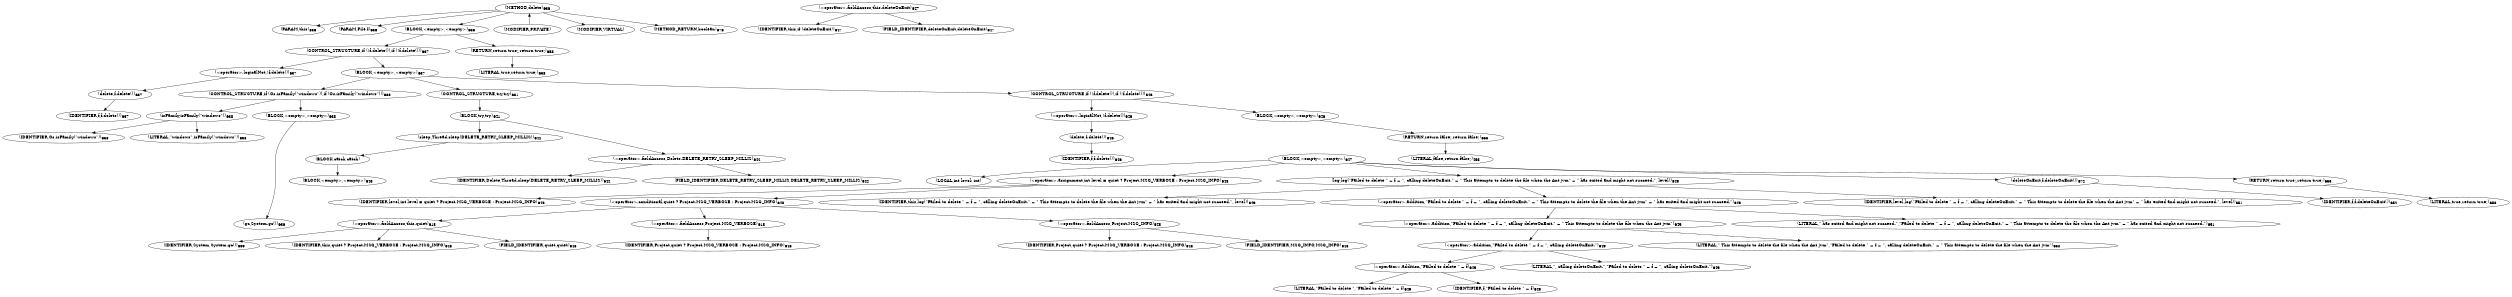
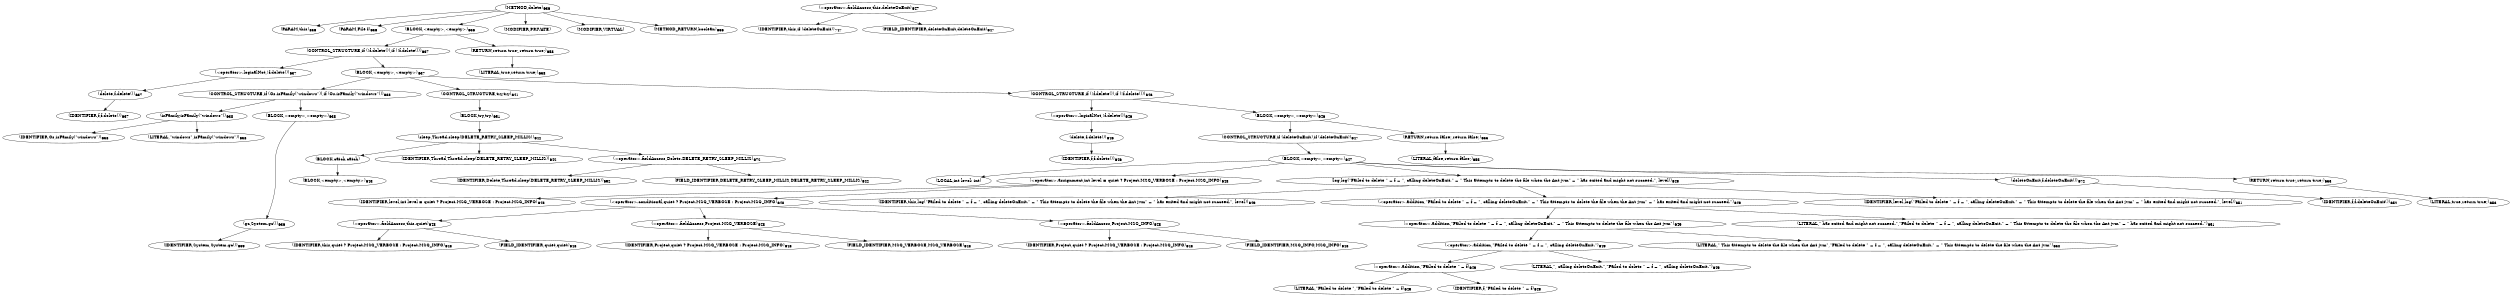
  digraph {
    n1 [label=<(METHOD,delete)<SUB>636</SUB>>]
    n2 [label=<(PARAM,this)<SUB>836</SUB>>]
    n3 [label=<(PARAM,File f)<SUB>636</SUB>>]
    n4 [label=<(BLOCK,&lt;empty&gt;,&lt;empty&gt;)<SUB>636</SUB>>]
    n5 [label=<(MODIFIER,PRIVATE)>]
    n6 [label=<(MODIFIER,VIRTUAL)>]
-   n7 [label=<(METHOD_RETURN,boolean)<SUB>676</SUB>>]
+   n7 [label=<(METHOD_RETURN,boolean)<SUB>636</SUB>>]
    n8 [label=<(CONTROL_STRUCTURE,if (!f.delete()),if (!f.delete()))<SUB>637</SUB>>]
    n9 [label=<(RETURN,return true;,return true;)<SUB>658</SUB>>]
    n10 [label=<(&lt;operator&gt;.logicalNot,!f.delete())<SUB>637</SUB>>]
    n11 [label=<(BLOCK,&lt;empty&gt;,&lt;empty&gt;)<SUB>637</SUB>>]
    n12 [label=<(LITERAL,true,return true;)<SUB>658</SUB>>]
    n13 [label=<(delete,f.delete())<SUB>637</SUB>>]
    n14 [label=<(CONTROL_STRUCTURE,if (Os.isFamily(&quot;windows&quot;)),if (Os.isFamily(&quot;windows&quot;)))<SUB>638</SUB>>]
-   n15 [label=<(CONTROL_STRUCTURE,try,try)<SUB>631</SUB>>]
+   n15 [label=<(CONTROL_STRUCTURE,try,try)<SUB>641</SUB>>]
    n16 [label=<(CONTROL_STRUCTURE,if (!f.delete()),if (!f.delete()))<SUB>646</SUB>>]
    n17 [label=<(IDENTIFIER,f,f.delete())<SUB>637</SUB>>]
    n18 [label=<(isFamily,isFamily(&quot;windows&quot;))<SUB>638</SUB>>]
    n19 [label=<(BLOCK,&lt;empty&gt;,&lt;empty&gt;)<SUB>638</SUB>>]
-   n20 [label=<(BLOCK,try,try)<SUB>641</SUB>>]
+   n20 [label=<(BLOCK,try,try)<SUB>651</SUB>>]
    n21 [label=<(&lt;operator&gt;.logicalNot,!f.delete())<SUB>646</SUB>>]
    n22 [label=<(BLOCK,&lt;empty&gt;,&lt;empty&gt;)<SUB>646</SUB>>]
    n23 [label=<(IDENTIFIER,Os,isFamily(&quot;windows&quot;))<SUB>638</SUB>>]
    n24 [label=<(LITERAL,&quot;windows&quot;,isFamily(&quot;windows&quot;))<SUB>638</SUB>>]
    n25 [label=<(gc,System.gc())<SUB>636</SUB>>]
    n26 [label=<(IDENTIFIER,System,System.gc())<SUB>639</SUB>>]
    n27 [label=<(sleep,Thread.sleep(DELETE_RETRY_SLEEP_MILLIS))<SUB>642</SUB>>]
    n28 [label=<(BLOCK,catch,catch)>]
    n29 [label=<(BLOCK,&lt;empty&gt;,&lt;empty&gt;)<SUB>643</SUB>>]
-   n31 [label=<(&lt;operator&gt;.fieldAccess,Delete.DELETE_RETRY_SLEEP_MILLIS)<SUB>642</SUB>>]
-   n32 [label=<(IDENTIFIER,Delete,Thread.sleep(DELETE_RETRY_SLEEP_MILLIS))<SUB>642</SUB>>]
+   n30 [label=<(IDENTIFIER,Thread,Thread.sleep(DELETE_RETRY_SLEEP_MILLIS))<SUB>642</SUB>>]
+   n31 [label=<(&lt;operator&gt;.fieldAccess,Delete.DELETE_RETRY_SLEEP_MILLIS)<SUB>672</SUB>>]
+   n32 [label=<(IDENTIFIER,Delete,Thread.sleep(DELETE_RETRY_SLEEP_MILLIS))<SUB>692</SUB>>]
    n33 [label=<(FIELD_IDENTIFIER,DELETE_RETRY_SLEEP_MILLIS,DELETE_RETRY_SLEEP_MILLIS)<SUB>642</SUB>>]
    n34 [label=<(delete,f.delete())<SUB>646</SUB>>]
+   n35 [label=<(CONTROL_STRUCTURE,if (deleteOnExit),if (deleteOnExit))<SUB>647</SUB>>]
    n36 [label=<(RETURN,return false;,return false;)<SUB>655</SUB>>]
    n37 [label=<(IDENTIFIER,f,f.delete())<SUB>646</SUB>>]
    n38 [label=<(BLOCK,&lt;empty&gt;,&lt;empty&gt;)<SUB>647</SUB>>]
-   n39 [label=<(LITERAL,false,return false;)<SUB>455</SUB>>]
+   n39 [label=<(LITERAL,false,return false;)<SUB>655</SUB>>]
    n40 [label=<(&lt;operator&gt;.fieldAccess,this.deleteOnExit)<SUB>647</SUB>>]
-   n41 [label=<(IDENTIFIER,this,if (deleteOnExit))<SUB>647</SUB>>]
+   n41 [label=<(IDENTIFIER,this,if (deleteOnExit))<SUB>747</SUB>>]
    n42 [label=<(FIELD_IDENTIFIER,deleteOnExit,deleteOnExit)<SUB>647</SUB>>]
    n43 [label=<(LOCAL,int level: int)>]
    n44 [label=<(&lt;operator&gt;.assignment,int level = quiet ? Project.MSG_VERBOSE : Project.MSG_INFO)<SUB>648</SUB>>]
    n45 [label=<(log,log(&quot;Failed to delete &quot; + f + &quot;, calling deleteOnExit.&quot; + &quot; This attempts to delete the file when the Ant jvm&quot; + &quot; has exited and might not succeed.&quot;, level))<SUB>649</SUB>>]
    n46 [label=<(deleteOnExit,f.deleteOnExit())<SUB>672</SUB>>]
    n47 [label=<(RETURN,return true;,return true;)<SUB>653</SUB>>]
    n48 [label=<(IDENTIFIER,level,int level = quiet ? Project.MSG_VERBOSE : Project.MSG_INFO)<SUB>648</SUB>>]
    n49 [label=<(&lt;operator&gt;.conditional,quiet ? Project.MSG_VERBOSE : Project.MSG_INFO)<SUB>648</SUB>>]
    n50 [label=<(IDENTIFIER,this,log(&quot;Failed to delete &quot; + f + &quot;, calling deleteOnExit.&quot; + &quot; This attempts to delete the file when the Ant jvm&quot; + &quot; has exited and might not succeed.&quot;, level))<SUB>649</SUB>>]
    n51 [label=<(&lt;operator&gt;.addition,&quot;Failed to delete &quot; + f + &quot;, calling deleteOnExit.&quot; + &quot; This attempts to delete the file when the Ant jvm&quot; + &quot; has exited and might not succeed.&quot;)<SUB>649</SUB>>]
    n52 [label=<(IDENTIFIER,level,log(&quot;Failed to delete &quot; + f + &quot;, calling deleteOnExit.&quot; + &quot; This attempts to delete the file when the Ant jvm&quot; + &quot; has exited and might not succeed.&quot;, level))<SUB>651</SUB>>]
    n53 [label=<(IDENTIFIER,f,f.deleteOnExit())<SUB>652</SUB>>]
    n54 [label=<(LITERAL,true,return true;)<SUB>653</SUB>>]
-   n55 [label=<(&lt;operator&gt;.fieldAccess,this.quiet)<SUB>618</SUB>>]
-   n56 [label=<(&lt;operator&gt;.fieldAccess,Project.MSG_VERBOSE)<SUB>618</SUB>>]
+   n55 [label=<(&lt;operator&gt;.fieldAccess,this.quiet)<SUB>648</SUB>>]
+   n56 [label=<(&lt;operator&gt;.fieldAccess,Project.MSG_VERBOSE)<SUB>648</SUB>>]
    n57 [label=<(&lt;operator&gt;.fieldAccess,Project.MSG_INFO)<SUB>648</SUB>>]
    n58 [label=<(IDENTIFIER,this,quiet ? Project.MSG_VERBOSE : Project.MSG_INFO)<SUB>648</SUB>>]
    n59 [label=<(FIELD_IDENTIFIER,quiet,quiet)<SUB>648</SUB>>]
    n60 [label=<(IDENTIFIER,Project,quiet ? Project.MSG_VERBOSE : Project.MSG_INFO)<SUB>648</SUB>>]
+   n61 [label=<(FIELD_IDENTIFIER,MSG_VERBOSE,MSG_VERBOSE)<SUB>648</SUB>>]
    n62 [label=<(IDENTIFIER,Project,quiet ? Project.MSG_VERBOSE : Project.MSG_INFO)<SUB>648</SUB>>]
    n63 [label=<(FIELD_IDENTIFIER,MSG_INFO,MSG_INFO)<SUB>648</SUB>>]
    n64 [label=<(&lt;operator&gt;.addition,&quot;Failed to delete &quot; + f + &quot;, calling deleteOnExit.&quot; + &quot; This attempts to delete the file when the Ant jvm&quot;)<SUB>649</SUB>>]
    n65 [label=<(LITERAL,&quot; has exited and might not succeed.&quot;,&quot;Failed to delete &quot; + f + &quot;, calling deleteOnExit.&quot; + &quot; This attempts to delete the file when the Ant jvm&quot; + &quot; has exited and might not succeed.&quot;)<SUB>651</SUB>>]
    n66 [label=<(&lt;operator&gt;.addition,&quot;Failed to delete &quot; + f + &quot;, calling deleteOnExit.&quot;)<SUB>649</SUB>>]
    n67 [label=<(LITERAL,&quot; This attempts to delete the file when the Ant jvm&quot;,&quot;Failed to delete &quot; + f + &quot;, calling deleteOnExit.&quot; + &quot; This attempts to delete the file when the Ant jvm&quot;)<SUB>650</SUB>>]
    n68 [label=<(&lt;operator&gt;.addition,&quot;Failed to delete &quot; + f)<SUB>649</SUB>>]
    n69 [label=<(LITERAL,&quot;, calling deleteOnExit.&quot;,&quot;Failed to delete &quot; + f + &quot;, calling deleteOnExit.&quot;)<SUB>649</SUB>>]
    n70 [label=<(LITERAL,&quot;Failed to delete &quot;,&quot;Failed to delete &quot; + f)<SUB>649</SUB>>]
    n71 [label=<(IDENTIFIER,f,&quot;Failed to delete &quot; + f)<SUB>649</SUB>>]
    n1 -> n2
    n1 -> n3
    n1 -> n4
-   n5 -> n1
+   n1 -> n5
    n1 -> n6
    n1 -> n7
    n4 -> n8
    n4 -> n9
    n8 -> n10
    n8 -> n11
    n9 -> n12
    n10 -> n13
    n11 -> n14
    n11 -> n15
    n11 -> n16
    n13 -> n17
    n14 -> n18
    n14 -> n19
    n15 -> n20
    n16 -> n21
    n16 -> n22
    n18 -> n23
    n18 -> n24
    n19 -> n25
    n20 -> n27
    n21 -> n34
+   n22 -> n35
    n22 -> n36
-   n55 -> n26
+   n25 -> n26
    n27 -> n28
-   n20 -> n31
+   n27 -> n30
+   n27 -> n31
    n28 -> n29
    n31 -> n32
    n31 -> n33
    n34 -> n37
+   n35 -> n38
    n36 -> n39
    n38 -> n43
    n38 -> n44
    n38 -> n45
    n38 -> n46
    n38 -> n47
    n40 -> n41
    n40 -> n42
    n44 -> n48
    n44 -> n49
    n45 -> n50
    n45 -> n51
    n45 -> n52
    n46 -> n53
    n47 -> n54
    n49 -> n55
    n49 -> n56
    n49 -> n57
    n51 -> n64
    n51 -> n65
    n55 -> n58
    n55 -> n59
    n56 -> n60
+   n56 -> n61
    n57 -> n62
    n57 -> n63
    n64 -> n66
    n64 -> n67
    n66 -> n68
    n66 -> n69
    n68 -> n70
    n68 -> n71
  }
